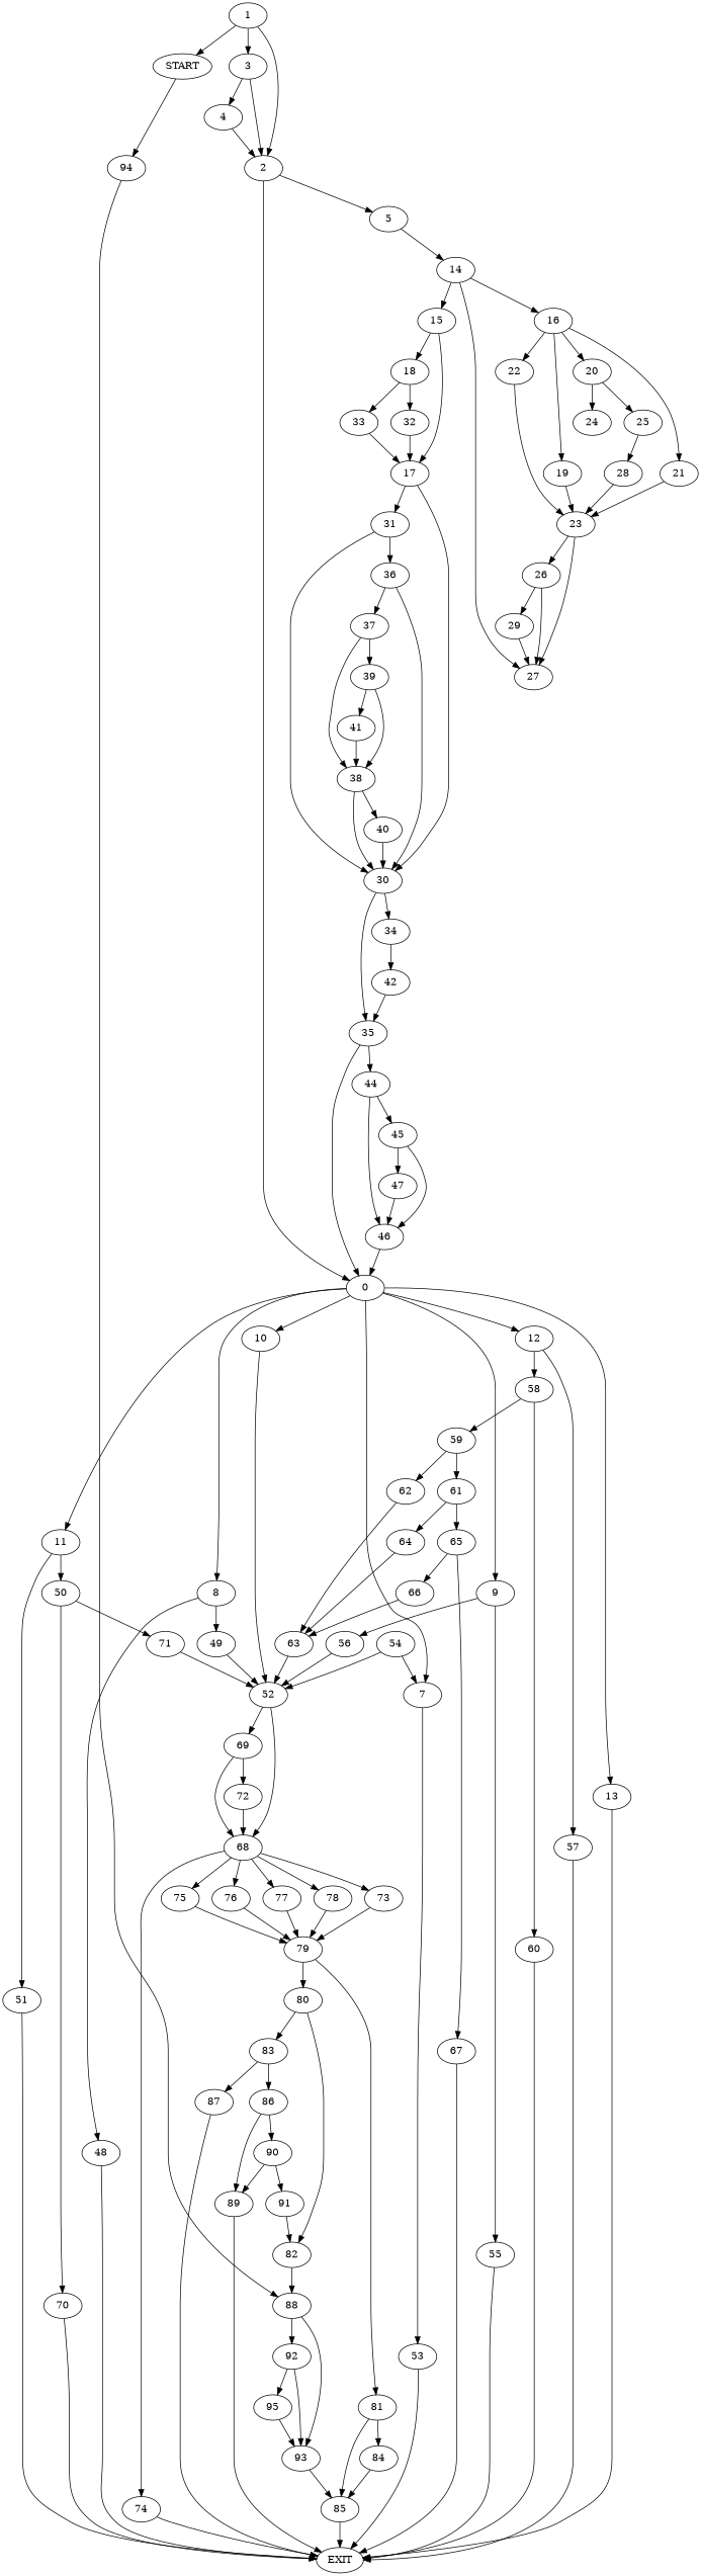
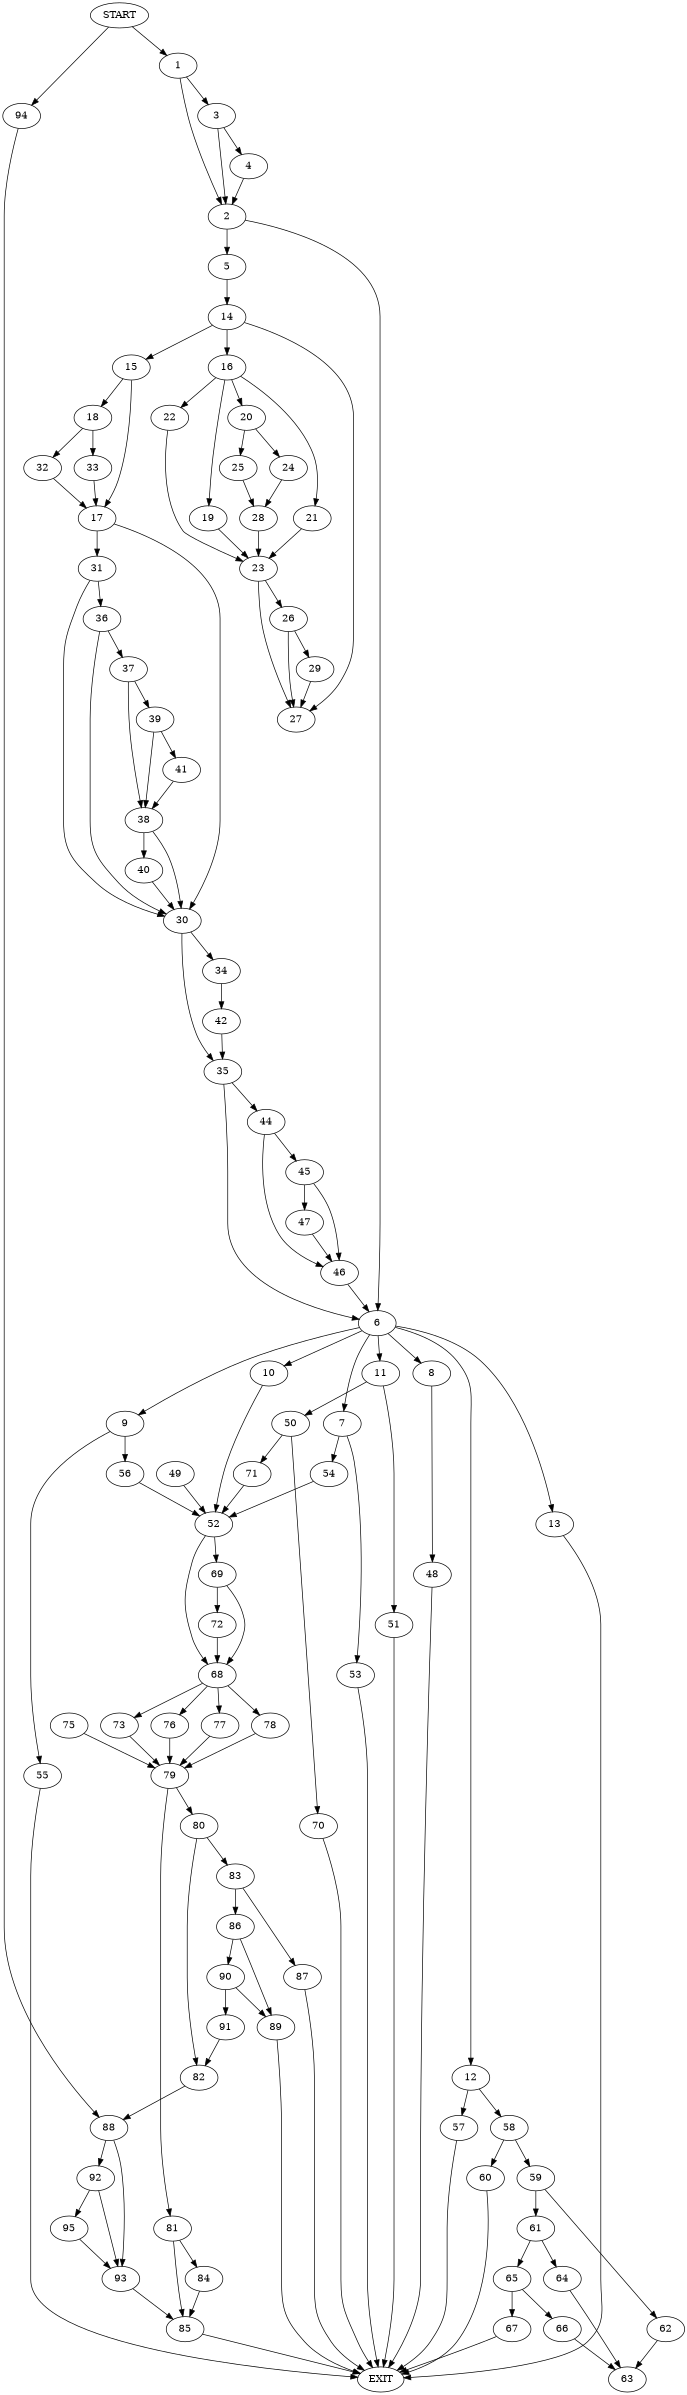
  digraph {
    n1 [label=START]
    1
    94
    2
    3
    88
    n7 [label=EXIT]
    5
-   6 [label=0]
+   6
    4
    14
    7
    8
    9
    10
    11
    12
    13
    15
    16
    27
    53
    54
    48
    49
    55
    56
    52
    50
    51
    57
    58
    68
    69
    70
    71
    59
    60
    17
    18
    19
    20
    21
    22
    30
    31
    32
    33
    23
    24
    25
    34
    35
    36
    26
    28
    29
    42
    44
    37
    45
    46
    38
    39
    40
    41
    47
    73
-   74
    75
    76
    77
    78
    72
    61
    62
    64
    65
    63
    66
    67
    79
    80
    81
    82
    83
    84
    85
    86
    87
    92
    93
    89
    90
    91
    95
-   1 -> n1
+   n1 -> 1
    n1 -> 94
    1 -> 2
    1 -> 3
    94 -> 88
    2 -> 5
    2 -> 6
    3 -> 2
    3 -> 4
    88 -> 92
    88 -> 93
    5 -> 14
    6 -> 7
    6 -> 8
    6 -> 9
    6 -> 10
    6 -> 11
    6 -> 12
    6 -> 13
    4 -> 2
    14 -> 15
    14 -> 16
    14 -> 27
    7 -> 53
-   54 -> 7
+   7 -> 54
    8 -> 48
-   8 -> 49
    9 -> 55
    9 -> 56
    10 -> 52
    11 -> 50
    11 -> 51
    12 -> 57
    12 -> 58
    13 -> n7
    15 -> 17
    15 -> 18
    16 -> 19
    16 -> 20
    16 -> 21
    16 -> 22
    53 -> n7
    54 -> 52
    48 -> n7
    49 -> 52
    55 -> n7
    56 -> 52
    52 -> 68
    52 -> 69
    50 -> 70
    50 -> 71
    51 -> n7
    57 -> n7
    58 -> 59
    58 -> 60
    68 -> 73
-   68 -> 74
-   68 -> 75
    68 -> 76
    68 -> 77
    68 -> 78
    69 -> 68
    69 -> 72
    70 -> n7
    71 -> 52
    59 -> 61
    59 -> 62
    60 -> n7
    17 -> 30
    17 -> 31
    18 -> 32
    18 -> 33
    19 -> 23
    20 -> 24
    20 -> 25
    21 -> 23
    22 -> 23
    30 -> 34
    30 -> 35
    31 -> 30
    31 -> 36
    32 -> 17
    33 -> 17
    23 -> 27
    23 -> 26
+   24 -> 28
    25 -> 28
    34 -> 42
    35 -> 6
    35 -> 44
    36 -> 30
    36 -> 37
    26 -> 27
    26 -> 29
    28 -> 23
    29 -> 27
    42 -> 35
    44 -> 45
    44 -> 46
    37 -> 38
    37 -> 39
    45 -> 46
    45 -> 47
    46 -> 6
    38 -> 30
    38 -> 40
    39 -> 38
    39 -> 41
    40 -> 30
    41 -> 38
    47 -> 46
    73 -> 79
-   74 -> n7
    75 -> 79
    76 -> 79
    77 -> 79
    78 -> 79
    72 -> 68
    61 -> 64
    61 -> 65
    62 -> 63
    64 -> 63
    65 -> 66
    65 -> 67
-   63 -> 52
    66 -> 63
    67 -> n7
    79 -> 80
    79 -> 81
    80 -> 82
    80 -> 83
    81 -> 84
    81 -> 85
    82 -> 88
    83 -> 86
    83 -> 87
    84 -> 85
    85 -> n7
    86 -> 89
    86 -> 90
    87 -> n7
    92 -> 93
    92 -> 95
    93 -> 85
    89 -> n7
    90 -> 89
    90 -> 91
    91 -> 82
    95 -> 93
  }
